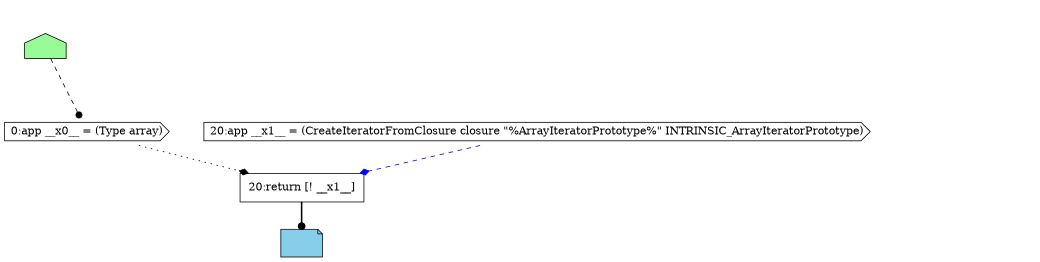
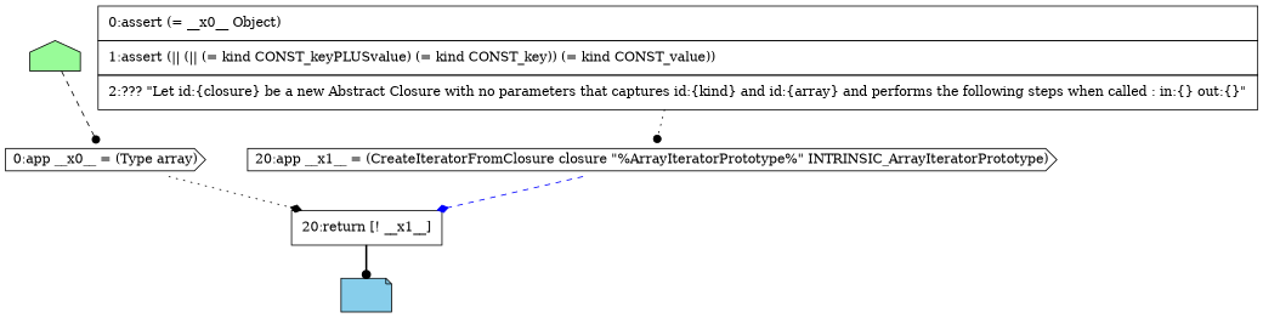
  digraph {
    node [color=black fillcolor=white shape=none style=filled]
    edge [arrowhead=dot color=black style=dotted]
    n1 [label=<<font color="black">     <table border="0" cellborder="1" cellspacing="0" cellpadding="10">       <tr><td align="left">20:return [! __x1__]</td></tr>     </table>   </font>> margin=0]
    n2 [fillcolor=skyblue label=" " shape=note]
    n3 [label=<<font color="black">0:app __x0__ = (Type array)</font>> shape=cds]
+   n4 [label=<<font color="black">     <table border="0" cellborder="1" cellspacing="0" cellpadding="10">       <tr><td align="left">0:assert (= __x0__ Object)</td></tr>       <tr><td align="left">1:assert (|| (|| (= kind CONST_keyPLUSvalue) (= kind CONST_key)) (= kind CONST_value))</td></tr>       <tr><td align="left">2:??? &quot;Let id:{closure} be a new Abstract Closure with no parameters that captures id:{kind} and id:{array} and performs the following steps when called : in:{} out:{}&quot;</td></tr>     </table>   </font>> margin=0]
    n5 [label=<<font color="black">20:app __x1__ = (CreateIteratorFromClosure closure &quot;%ArrayIteratorPrototype%&quot; INTRINSIC_ArrayIteratorPrototype)</font>> shape=cds]
    n6 [fillcolor=palegreen label=" " shape=house]
    n1 -> n2 [style=bold]
    n3 -> n1 [arrowhead=diamond]
+   n4 -> n5
    n5 -> n1 [arrowhead=diamond color=blue style=dashed]
    n6 -> n3 [style=dashed]
  }
